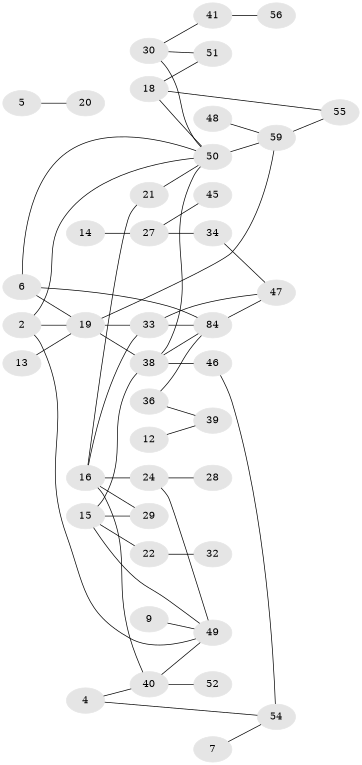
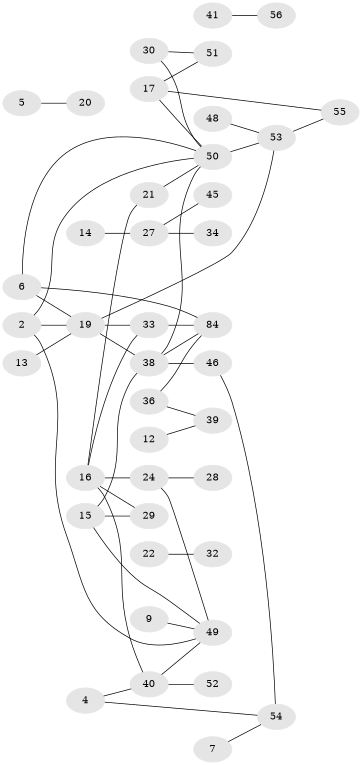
  graph {
    rankdir=LR
    node [color=gray90 style=filled]
    edge [weight=1.0]
    2
    19
    49
    50
    38
    33
-   53 [label=59]
+   53
    4
    40
    54
    52
    5
    20
    6
    n15 [label=84]
-   47
    7
    9
    12
    39
    13
    48
    14
    27
    34
    45
    15
    22
    29
    32
    46
    16
    21
    24
    28
-   18
+   18 [label=17]
    51
    55
    30
    41
    56
    36
    2 -- 19
    2 -- 49
    2 -- 50
    19 -- 38
    19 -- 33 [weight=2.0]
    19 -- 53
    50 -- 53
    38 -- 50
    38 -- n15
    38 -- 46
    33 -- n15
-   33 -- 47
    53 -- 55
    4 -- 40
    4 -- 54
    40 -- 49 [weight=2.0]
    40 -- 52
    5 -- 20
    6 -- 19
    6 -- 50
    6 -- n15
-   n15 -- 47
    7 -- 54
    9 -- 49
    12 -- 39
    13 -- 19
    48 -- 53
    14 -- 27
    27 -- 34
    27 -- 45
-   34 -- 47
    15 -- 49
    15 -- 38
-   15 -- 22
    15 -- 29 [weight=2.0]
    22 -- 32
    46 -- 54
    16 -- 33
    16 -- 40 [weight=2.0]
    16 -- 29
    16 -- 21
    16 -- 24
    21 -- 50
    24 -- 49
    24 -- 28
    18 -- 50
    18 -- 51
    18 -- 55
    30 -- 50
    30 -- 51
-   30 -- 41
    41 -- 56
    36 -- n15
    36 -- 39
  }
